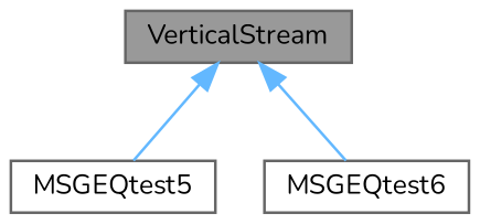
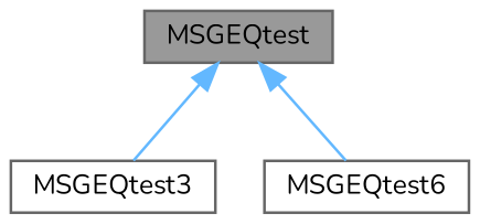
  digraph {
    fontname=Nunito
    rankdir=TB
    node [color=grey40 fillcolor=white fontname=Nunito fontsize=10 shape=box style=filled]
    edge [color=steelblue1 dir=back fontname=Nunito fontsize=10 labelfontname=Helvetica labelfontsize=10 style=solid]
-   n1 [color=gray40 fillcolor=grey60 fontcolor=black height=0.2 label=VerticalStream width=0.4]
-   n2 [height=0.2 label=MSGEQtest5 width=0.4]
+   n1 [color=gray40 fillcolor=grey60 fontcolor=black height=0.2 label=MSGEQtest width=0.4]
+   n2 [height=0.2 label=MSGEQtest3 width=0.4]
    n3 [height=0.2 label=MSGEQtest6 width=0.4]
    n1 -> n2
    n1 -> n3
  }
